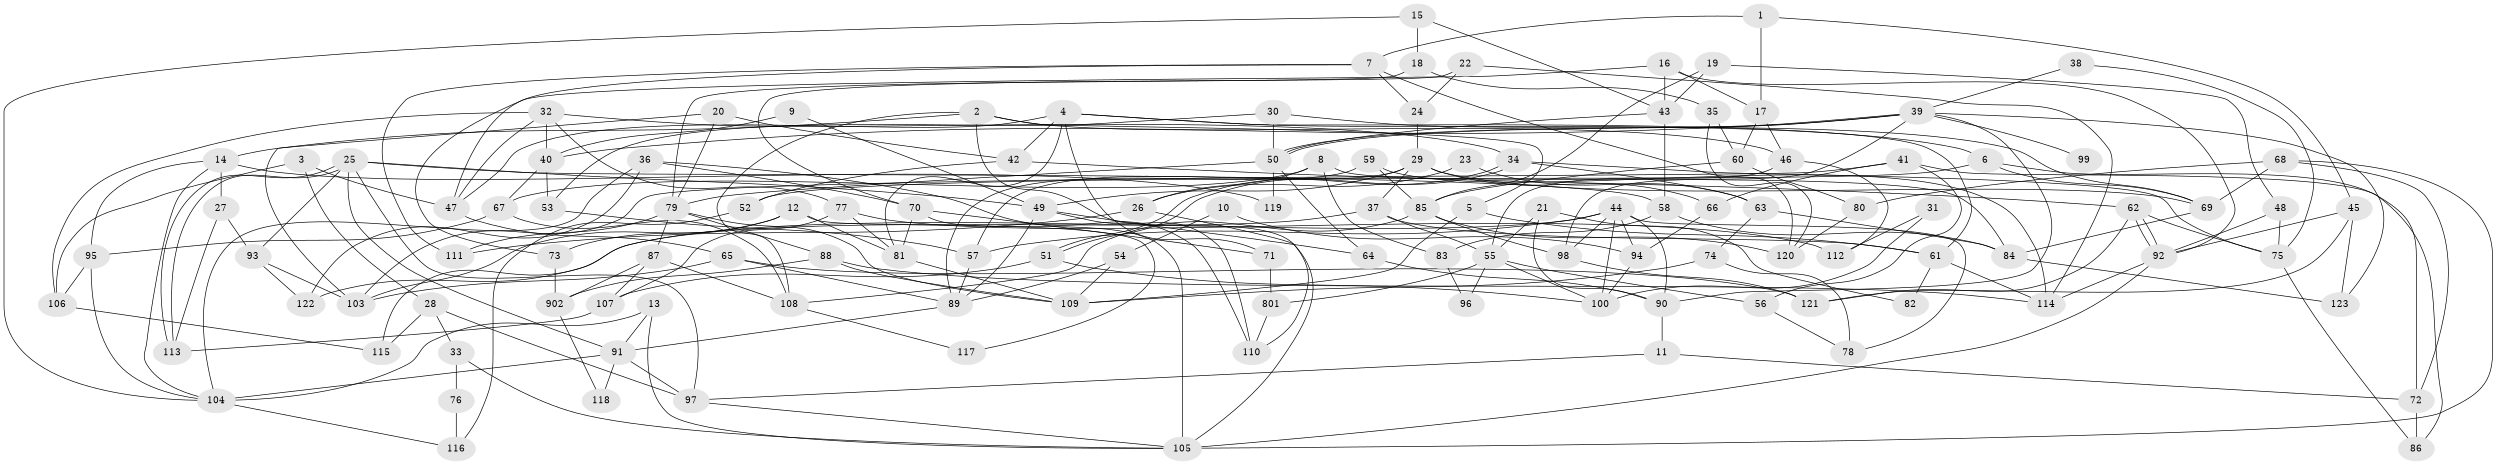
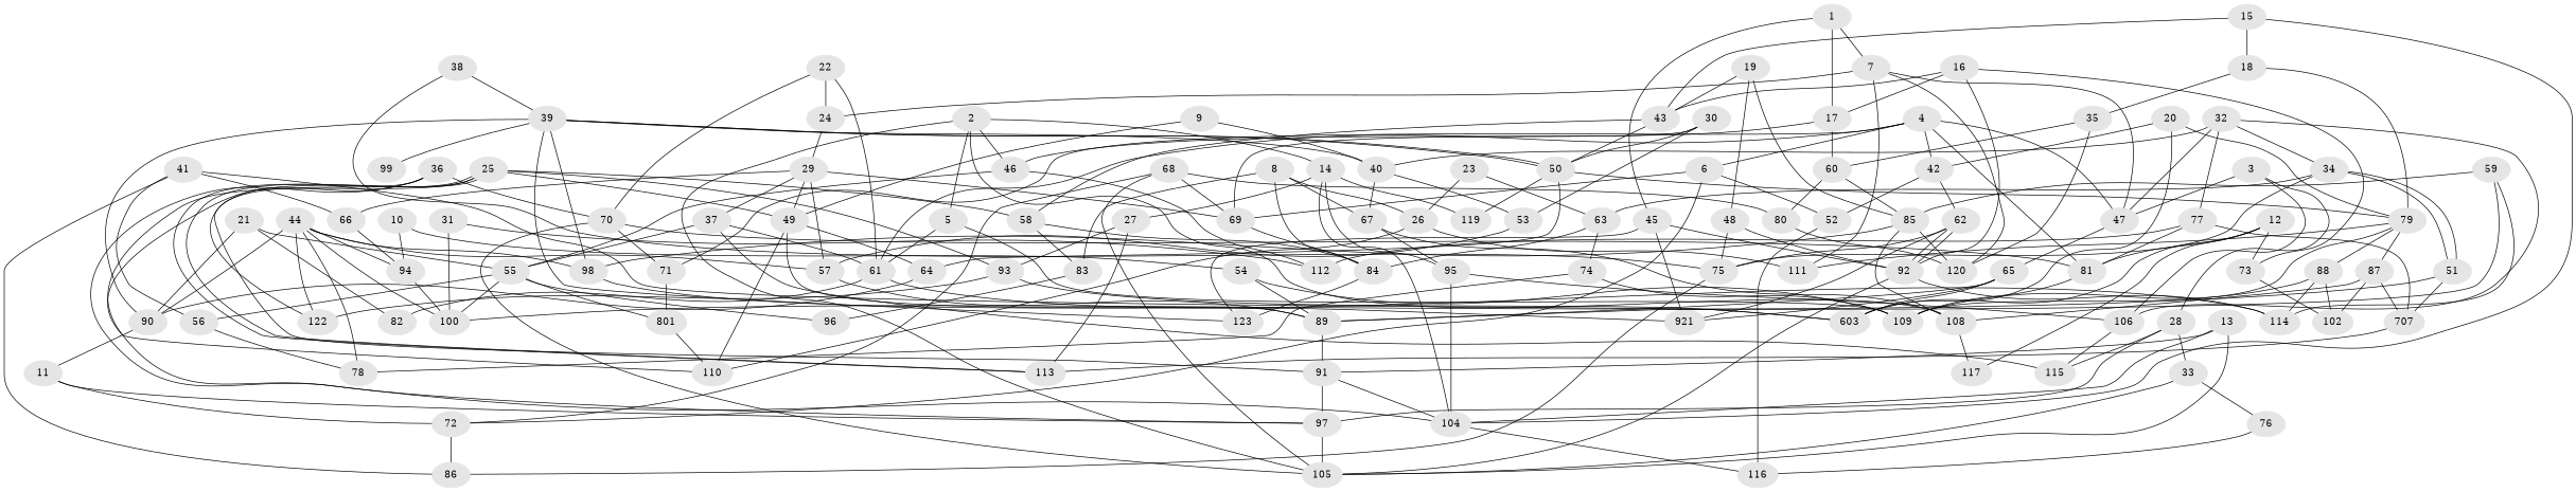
  graph {
    node [color=gray90 style=filled]
    1
    7
    17
    45
    47
    24
    111
    120
    46
    60
    92
    123
-   121
+   121 [label=921]
    2
    5
    14
    105
    108
    61
    109
    104
    27
    95
    119
    55
    112
    117
    3
    28
    106
    97
    33
    115
    65
    4
    6
    42
    71
    81
    52
    69
    72
    62
    82
    114
    n46 [label=801]
    116
    84
    86
    29
    8
    26
    67
    83
    110
    96
    9
    40
    49
    53
    64
    89
    10
    54
    94
    100
    11
    12
    73
-   103
-   102 [label=902]
+   103 [label=603]
+   102
    13
    91
-   118
    93
    113
    15
    18
    43
    35
    79
    58
    50
    16
    85
    80
    87
    88
    19
    48
    75
    98
    20
    21
    90
    56
    22
    70
    23
    63
    74
    37
    57
    66
    25
    122
    76
    30
    31
    32
    34
    77
    51
-   107
+   107 [label=707]
    36
    38
    39
    99
    41
    78
    44
    59
    68
    1 -- 7
    1 -- 17
    1 -- 45
    7 -- 47
    7 -- 24
    7 -- 111
    7 -- 120
    17 -- 46
    17 -- 60
    45 -- 92
    45 -- 123
    45 -- 121
    47 -- 65
    24 -- 29
    46 -- 55
    46 -- 112
    60 -- 85
    60 -- 80
    92 -- 105
    92 -- 114
    2 -- 46
    2 -- 5
    2 -- 14
    2 -- 105
    2 -- 108
    5 -- 61
    5 -- 109
    14 -- 104
    14 -- 27
    14 -- 95
    14 -- 119
    108 -- 117
    61 -- 82
    61 -- 114
    104 -- 116
    27 -- 93
    27 -- 113
    95 -- 104
    95 -- 106
    55 -- n46
    55 -- 96
    55 -- 100
    55 -- 56
    3 -- 47
    3 -- 28
    3 -- 106
    28 -- 97
    28 -- 33
    28 -- 115
    106 -- 115
    97 -- 105
    33 -- 105
    33 -- 76
    65 -- 121
    65 -- 89
    65 -- 103
    4 -- 47
    4 -- 61
    4 -- 6
    4 -- 42
    4 -- 71
    4 -- 81
    6 -- 52
    6 -- 69
    6 -- 72
    42 -- 52
    42 -- 62
    71 -- n46
    81 -- 109
    52 -- 116
    69 -- 84
    72 -- 86
    62 -- 92
    62 -- 92
    62 -- 121
    62 -- 75
    n46 -- 110
    84 -- 123
    29 -- 69
    29 -- 49
    29 -- 37
    29 -- 57
    29 -- 66
    8 -- 84
    8 -- 26
    8 -- 67
    8 -- 83
    26 -- 111
    26 -- 110
    67 -- 108
    67 -- 95
    83 -- 96
    9 -- 40
    9 -- 49
    40 -- 67
    40 -- 53
    49 -- 110
    49 -- 64
    49 -- 89
    53 -- 57
    64 -- 90
    89 -- 91
    10 -- 54
    10 -- 94
    54 -- 109
    54 -- 89
    94 -- 100
    11 -- 97
    11 -- 72
    12 -- 117
    12 -- 81
    12 -- 73
    12 -- 103
    73 -- 102
-   102 -- 118
    13 -- 105
    13 -- 104
    13 -- 91
    91 -- 104
    91 -- 97
-   91 -- 118
    93 -- 103
    93 -- 122
    15 -- 104
    15 -- 18
    15 -- 43
    18 -- 35
    18 -- 79
    43 -- 58
    43 -- 50
    35 -- 120
    35 -- 60
    79 -- 111
    79 -- 109
    79 -- 87
    79 -- 88
    58 -- 84
    58 -- 83
    50 -- 119
    50 -- 64
    50 -- 79
    16 -- 17
    16 -- 92
    16 -- 73
    16 -- 43
    85 -- 120
    85 -- 108
    85 -- 98
    80 -- 120
    87 -- 108
    87 -- 102
    87 -- 107
    88 -- 109
    88 -- 114
    88 -- 102
    19 -- 43
    19 -- 85
    19 -- 48
    48 -- 92
    48 -- 75
    75 -- 86
    98 -- 121
    20 -- 42
    20 -- 103
    20 -- 79
    21 -- 55
    21 -- 82
    21 -- 90
    90 -- 11
    56 -- 78
    22 -- 24
-   22 -- 114
+   22 -- 61
    22 -- 70
    70 -- 105
    70 -- 71
    70 -- 81
    23 -- 26
    23 -- 63
    63 -- 84
    63 -- 74
    74 -- 109
    74 -- 78
    37 -- 61
    37 -- 55
    37 -- 115
    57 -- 89
    66 -- 94
    25 -- 97
    25 -- 49
    25 -- 91
    25 -- 93
    25 -- 113
    25 -- 113
    25 -- 58
    76 -- 116
    30 -- 69
    30 -- 53
    30 -- 50
    31 -- 112
    31 -- 100
    32 -- 47
    32 -- 106
    32 -- 40
    32 -- 34
    32 -- 77
    34 -- 75
    34 -- 63
    34 -- 51
    34 -- 51
    77 -- 112
    77 -- 81
    77 -- 107
    51 -- 100
    51 -- 107
    107 -- 113
    36 -- 104
    36 -- 110
    36 -- 70
    36 -- 122
    38 -- 75
    38 -- 39
    39 -- 123
    39 -- 40
    39 -- 50
    39 -- 50
    39 -- 98
    39 -- 90
    39 -- 99
    41 -- 86
    41 -- 103
    41 -- 56
    41 -- 66
    44 -- 94
    44 -- 100
    44 -- 98
    44 -- 90
    44 -- 57
    44 -- 122
    44 -- 78
    59 -- 114
    59 -- 89
    59 -- 85
    68 -- 105
    68 -- 69
    68 -- 72
    68 -- 80
  }
